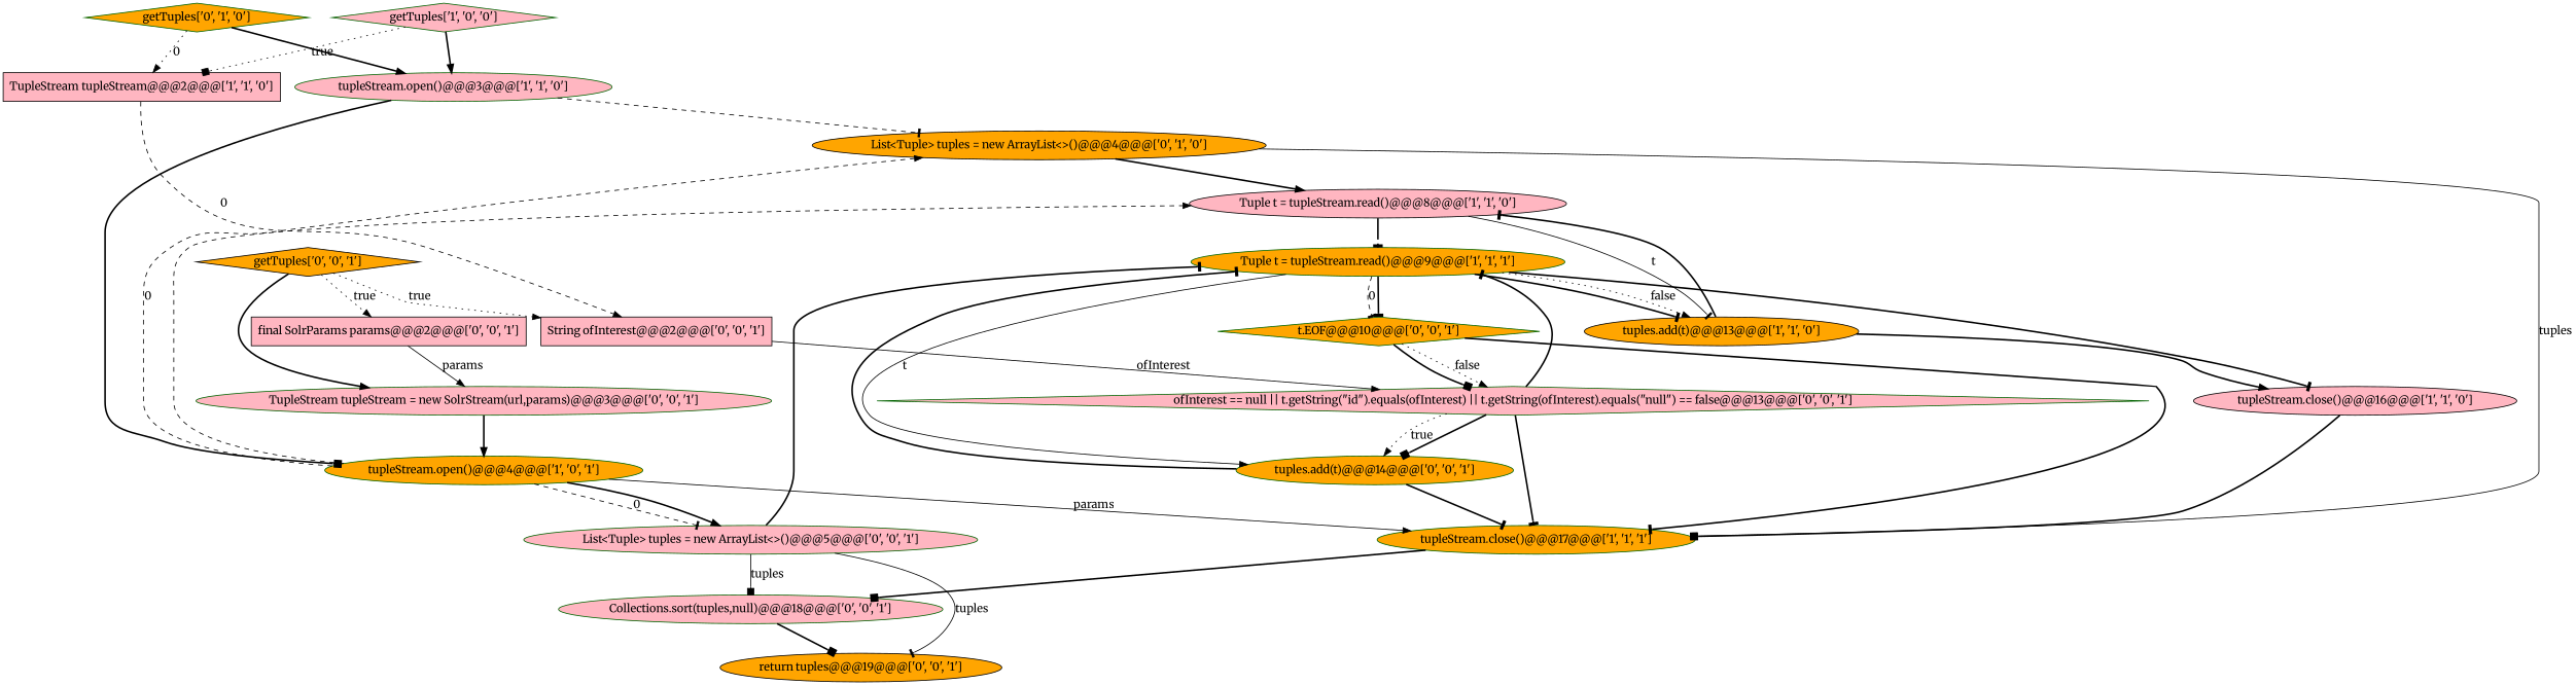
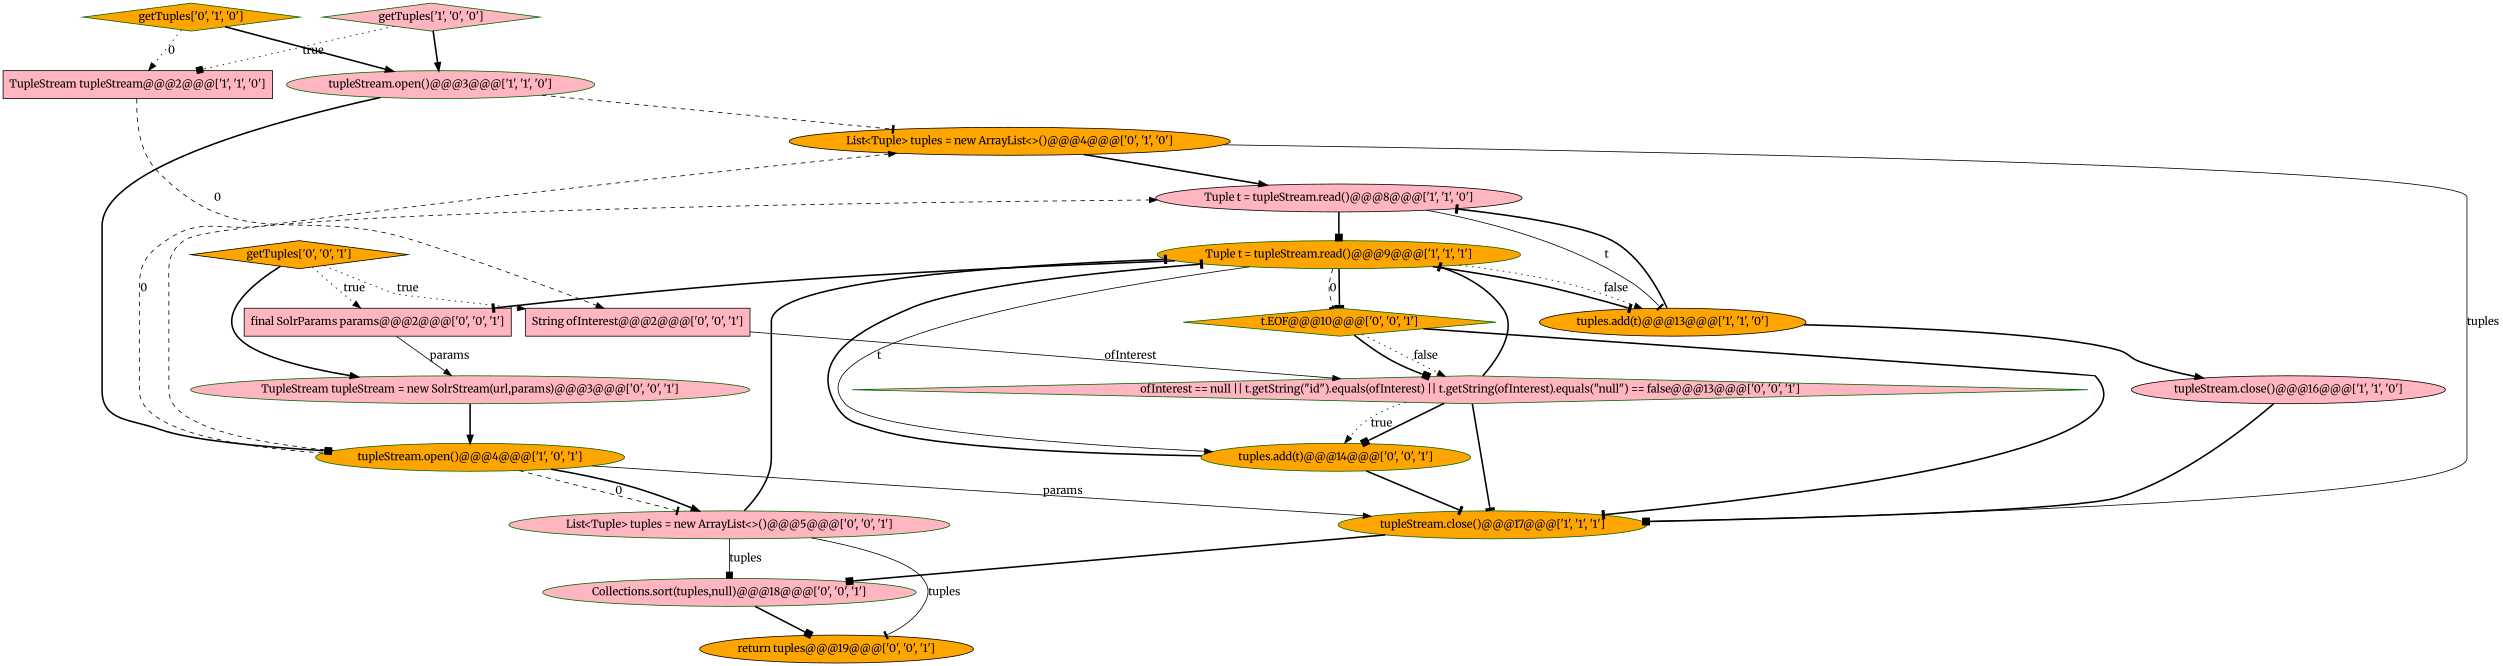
  digraph {
    fontname=Merriweather
    node [color=darkgreen fillcolor=lightpink fontname=Merriweather shape=ellipse style=filled]
    edge [arrowhead=normal fontname=Merriweather style=bold]
    n1 [color=black fillcolor=orange label="List<Tuple> tuples = new ArrayList<>()@@@4@@@['0', '1', '0']"]
    n2 [color=black label="Tuple t = tupleStream.read()@@@8@@@['1', '1', '0']"]
    n3 [fillcolor=orange label="tupleStream.close()@@@17@@@['1', '1', '1']"]
    n4 [fillcolor=orange label="Tuple t = tupleStream.read()@@@9@@@['1', '1', '1']"]
    n5 [color=black fillcolor=orange label="tuples.add(t)@@@13@@@['1', '1', '0']"]
    n6 [label="Collections.sort(tuples,null)@@@18@@@['0', '0', '1']"]
    n7 [color=black fillcolor=orange label="getTuples['0', '0', '1']" shape=diamond]
    n8 [label="TupleStream tupleStream = new SolrStream(url,params)@@@3@@@['0', '0', '1']"]
    n9 [color=black label="final SolrParams params@@@2@@@['0', '0', '1']" shape=box]
    n10 [color=black label="String ofInterest@@@2@@@['0', '0', '1']" shape=box]
    n11 [fillcolor=orange label="tupleStream.open()@@@4@@@['1', '0', '1']"]
    n12 [label="ofInterest == null || t.getString(\"id\").equals(ofInterest) || t.getString(ofInterest).equals(\"null\") == false@@@13@@@['0', '0', '1']" shape=diamond]
    n13 [color=black fillcolor=orange label="return tuples@@@19@@@['0', '0', '1']"]
    n14 [label="List<Tuple> tuples = new ArrayList<>()@@@5@@@['0', '0', '1']"]
    n15 [color=black label="TupleStream tupleStream@@@2@@@['1', '1', '0']" shape=box]
    n16 [fillcolor=orange label="getTuples['0', '1', '0']" shape=diamond]
    n17 [label="tupleStream.open()@@@3@@@['1', '1', '0']"]
    n18 [fillcolor=orange label="t.EOF@@@10@@@['0', '0', '1']" shape=diamond]
    n19 [fillcolor=orange label="tuples.add(t)@@@14@@@['0', '0', '1']"]
    n20 [color=black label="tupleStream.close()@@@16@@@['1', '1', '0']"]
    n21 [label="getTuples['1', '0', '0']" shape=diamond]
    n1 -> n2
    n1 -> n3 [arrowhead=box label=tuples style=solid]
-   n2 -> n4 [arrowhead=tee]
+   n2 -> n4 [arrowhead=box]
    n2 -> n5 [arrowhead=tee label=t style=solid]
    n3 -> n6 [arrowhead=box]
    n4 -> n5 [arrowhead=tee]
    n4 -> n5 [label=false style=dotted]
    n4 -> n18 [arrowhead=tee]
    n4 -> n18 [arrowhead=tee label=0 style=dashed]
    n4 -> n19 [label=t style=solid]
-   n4 -> n20 [arrowhead=tee]
+   n4 -> n9 [arrowhead=tee]
    n5 -> n2 [arrowhead=tee]
    n5 -> n20
    n6 -> n13 [arrowhead=box]
    n7 -> n8
    n7 -> n9 [label=true style=dotted]
    n7 -> n10 [label=true style=dotted]
    n8 -> n11
    n9 -> n8 [label=params style=solid]
    n10 -> n12 [label=ofInterest style=solid]
    n11 -> n1 [label=0 style=dashed]
    n11 -> n2 [style=dashed]
    n11 -> n3 [label=params style=solid]
    n11 -> n14 [arrowhead=tee label=0 style=dashed]
    n11 -> n14
    n12 -> n3 [arrowhead=tee]
    n12 -> n4 [arrowhead=tee]
    n12 -> n19 [arrowhead=box]
    n12 -> n19 [label=true style=dotted]
    n14 -> n4 [arrowhead=tee]
    n14 -> n6 [arrowhead=box label=tuples style=solid]
    n14 -> n13 [arrowhead=tee label=tuples style=solid]
    n15 -> n10 [label=0 style=dashed]
    n16 -> n15 [label=0 style=dotted]
    n16 -> n17
    n17 -> n1 [arrowhead=tee style=dashed]
    n17 -> n11 [arrowhead=box]
    n18 -> n3 [arrowhead=tee]
    n18 -> n12 [label=false style=dotted]
    n18 -> n12 [arrowhead=box]
    n19 -> n3 [arrowhead=tee]
    n19 -> n4 [arrowhead=tee]
    n20 -> n3 [arrowhead=box]
    n21 -> n15 [arrowhead=box label=true style=dotted]
    n21 -> n17
  }
